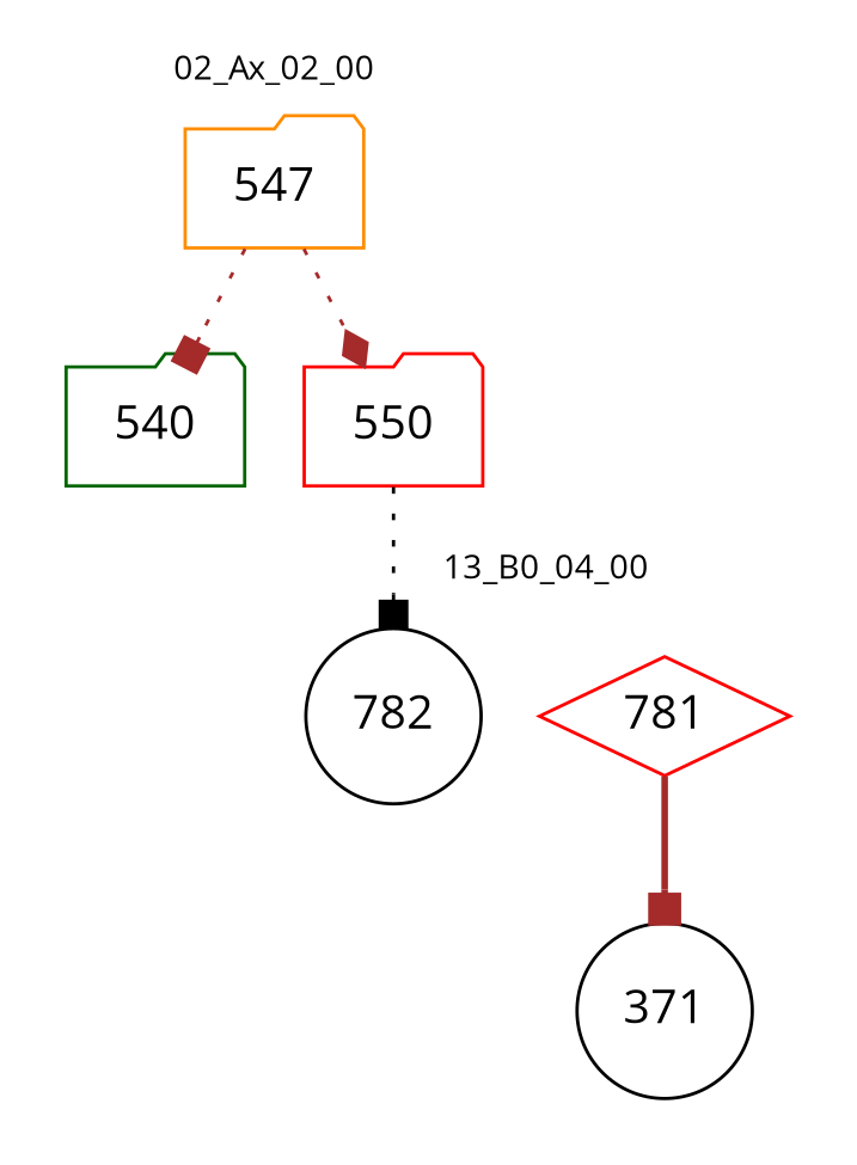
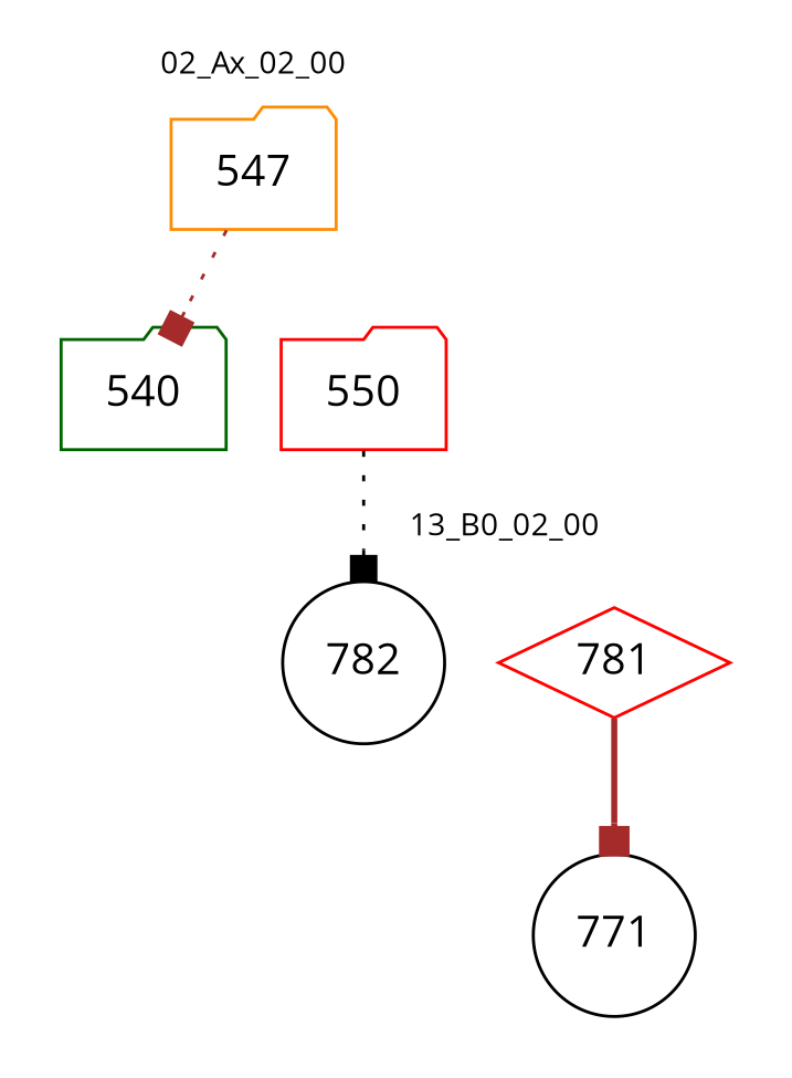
  digraph {
    fontname="Open Sans"
    node [color=red fontname="Open Sans" shape=folder]
    edge [arrowhead=box color=brown fontname="Open Sans" style=dotted]
    n1 [color=darkorange label=547]
    n2 [color=darkgreen label=540]
    n3 [label=550]
    n4 [label=781 shape=diamond]
    n5 [color=black label=782 shape=circle]
-   n6 [color=black label=371 shape=circle]
+   n6 [color=black label=771 shape=circle]
    subgraph cluster_1 {
      color=white
      fontsize=10
      label="02_Ax_02_00"
      n1
      n2
      n3
    }
    subgraph cluster_2 {
      color=white
      fontsize=10
-     label="13_B0_04_00"
+     label="13_B0_02_00"
      n4
      n5
      n6
    }
    n1 -> n2
-   n1 -> n3 [arrowhead=diamond]
    n3 -> n5 [color=black]
    n4 -> n6 [style=bold]
  }
